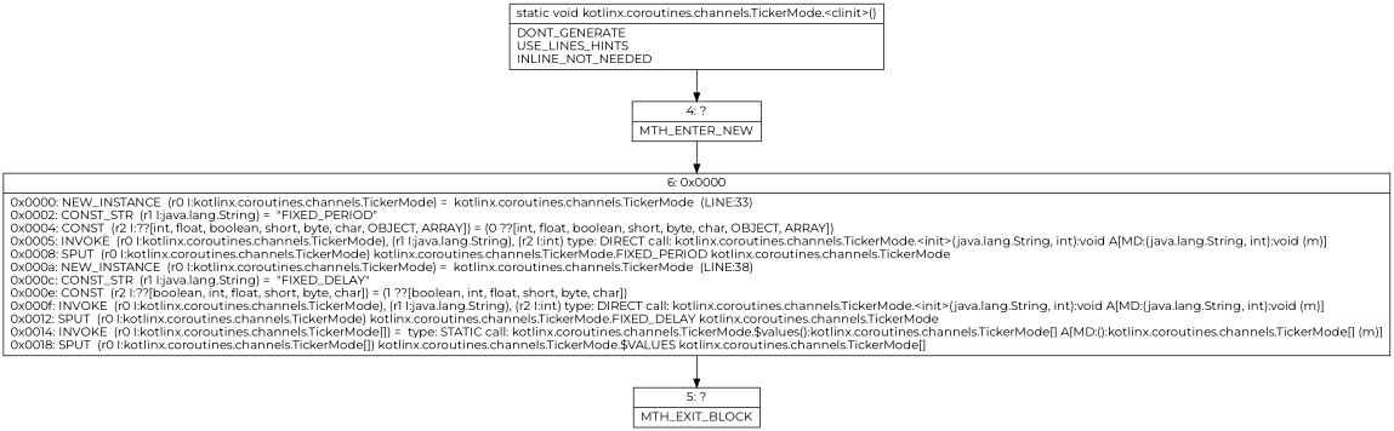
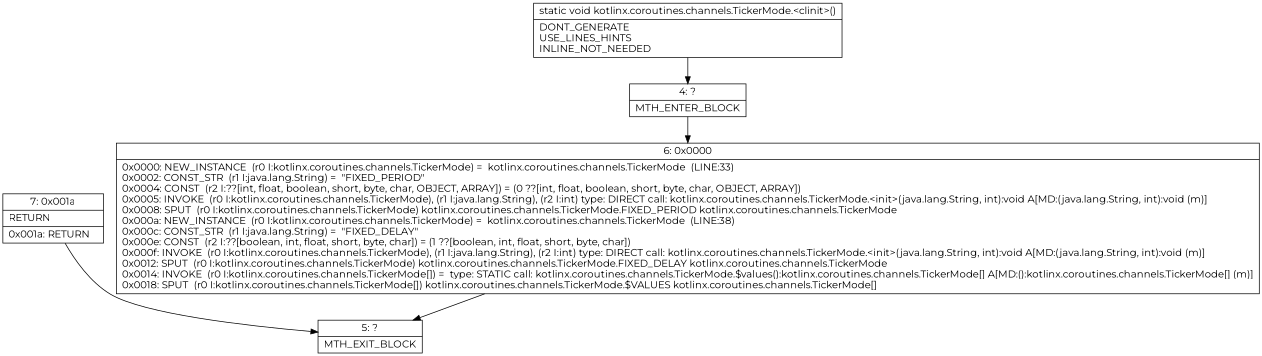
  digraph {
    fontname=Montserrat
    node [fontname=Montserrat shape=record]
    edge [fontname=Montserrat]
-   n1 [label="{4\:\ ?|MTH_ENTER_NEW\l}"]
+   n1 [label="{4\:\ ?|MTH_ENTER_BLOCK\l}"]
    n2 [label="{6\:\ 0x0000|0x0000: NEW_INSTANCE  (r0 I:kotlinx.coroutines.channels.TickerMode) =  kotlinx.coroutines.channels.TickerMode  (LINE:33)\l0x0002: CONST_STR  (r1 I:java.lang.String) =  \"FIXED_PERIOD\" \l0x0004: CONST  (r2 I:??[int, float, boolean, short, byte, char, OBJECT, ARRAY]) = (0 ??[int, float, boolean, short, byte, char, OBJECT, ARRAY]) \l0x0005: INVOKE  (r0 I:kotlinx.coroutines.channels.TickerMode), (r1 I:java.lang.String), (r2 I:int) type: DIRECT call: kotlinx.coroutines.channels.TickerMode.\<init\>(java.lang.String, int):void A[MD:(java.lang.String, int):void (m)]\l0x0008: SPUT  (r0 I:kotlinx.coroutines.channels.TickerMode) kotlinx.coroutines.channels.TickerMode.FIXED_PERIOD kotlinx.coroutines.channels.TickerMode \l0x000a: NEW_INSTANCE  (r0 I:kotlinx.coroutines.channels.TickerMode) =  kotlinx.coroutines.channels.TickerMode  (LINE:38)\l0x000c: CONST_STR  (r1 I:java.lang.String) =  \"FIXED_DELAY\" \l0x000e: CONST  (r2 I:??[boolean, int, float, short, byte, char]) = (1 ??[boolean, int, float, short, byte, char]) \l0x000f: INVOKE  (r0 I:kotlinx.coroutines.channels.TickerMode), (r1 I:java.lang.String), (r2 I:int) type: DIRECT call: kotlinx.coroutines.channels.TickerMode.\<init\>(java.lang.String, int):void A[MD:(java.lang.String, int):void (m)]\l0x0012: SPUT  (r0 I:kotlinx.coroutines.channels.TickerMode) kotlinx.coroutines.channels.TickerMode.FIXED_DELAY kotlinx.coroutines.channels.TickerMode \l0x0014: INVOKE  (r0 I:kotlinx.coroutines.channels.TickerMode[]) =  type: STATIC call: kotlinx.coroutines.channels.TickerMode.$values():kotlinx.coroutines.channels.TickerMode[] A[MD:():kotlinx.coroutines.channels.TickerMode[] (m)]\l0x0018: SPUT  (r0 I:kotlinx.coroutines.channels.TickerMode[]) kotlinx.coroutines.channels.TickerMode.$VALUES kotlinx.coroutines.channels.TickerMode[] \l}"]
    n3 [label="{5\:\ ?|MTH_EXIT_BLOCK\l}"]
+   n4 [label="{7\:\ 0x001a|RETURN\l|0x001a: RETURN   \l}"]
    n5 [label="{static void kotlinx.coroutines.channels.TickerMode.\<clinit\>()  | DONT_GENERATE\lUSE_LINES_HINTS\lINLINE_NOT_NEEDED\l}"]
    n1 -> n2
    n2 -> n3
+   n4 -> n3
    n5 -> n1
  }
